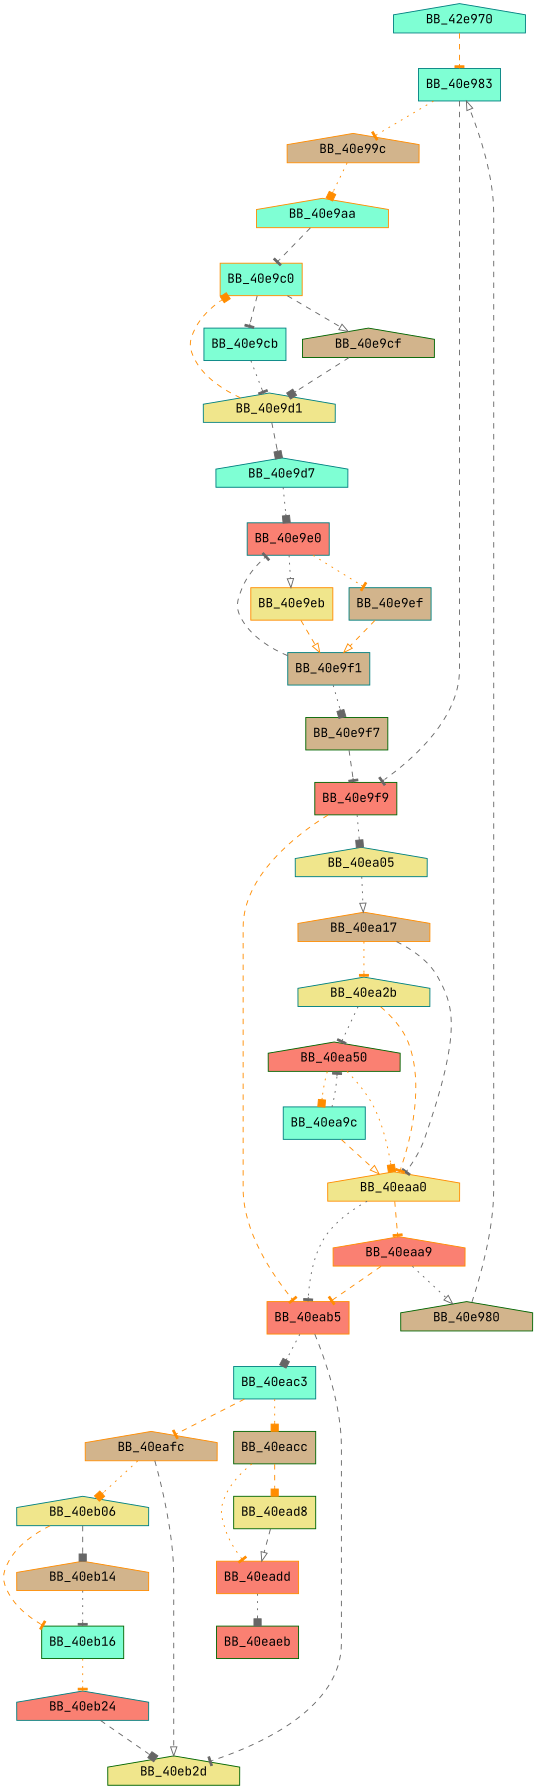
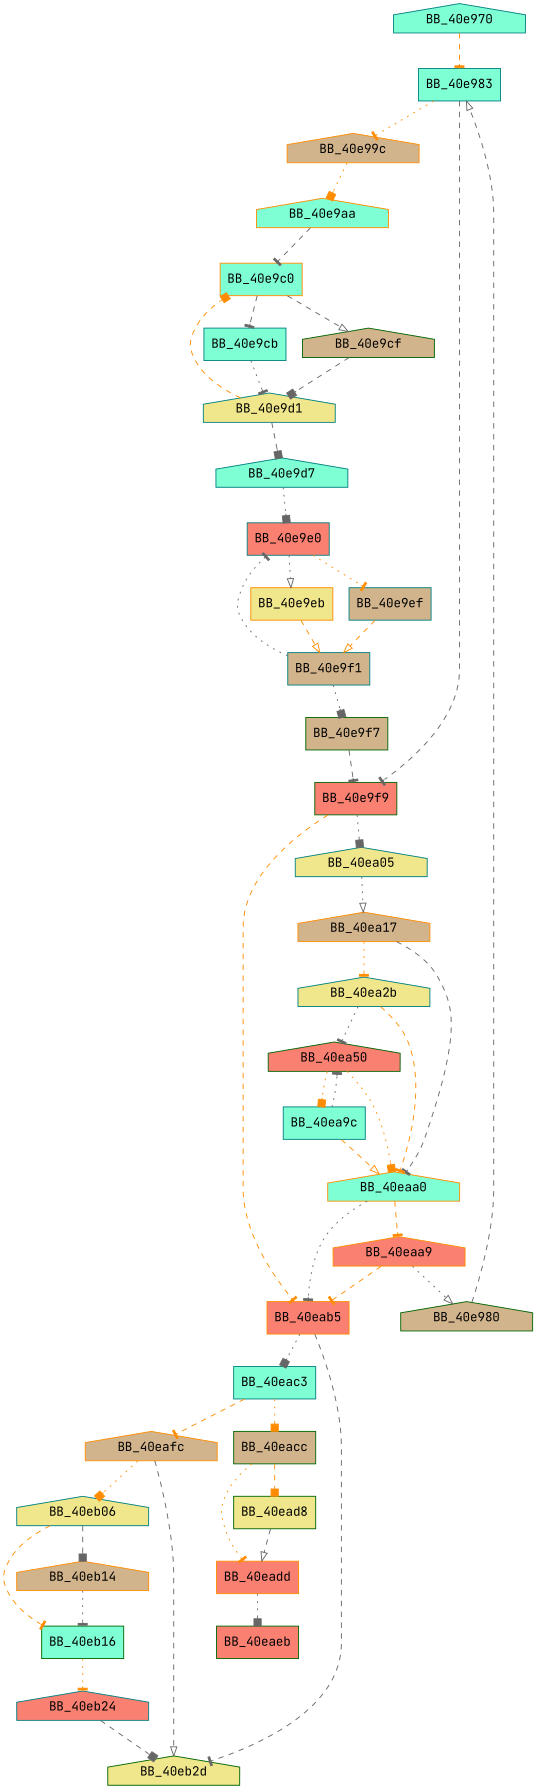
  digraph {
    fontname="JetBrains Mono"
    node [color=teal fillcolor=tan fontname="JetBrains Mono" shape=house style=filled]
    edge [arrowhead=tee color=gray40 fontname="JetBrains Mono" style=dashed]
-   BB_40e970 [fillcolor=aquamarine label=BB_42e970]
+   BB_40e970 [fillcolor=aquamarine]
    BB_40e983 [fillcolor=aquamarine shape=box]
    BB_40e99c [color=darkorange]
    BB_40e9f9 [color=darkgreen fillcolor=salmon shape=box]
    BB_40e9aa [color=darkorange fillcolor=aquamarine]
    BB_40ea05 [fillcolor=khaki]
    BB_40eab5 [color=darkorange fillcolor=salmon shape=box]
    BB_40e980 [color=darkgreen]
    BB_40e9c0 [color=darkorange fillcolor=aquamarine shape=box]
    BB_40ea17 [color=darkorange]
    n11 [fillcolor=aquamarine label=BB_40eac3 shape=box]
    BB_40eb2d [color=darkgreen fillcolor=khaki]
    BB_40e9cb [fillcolor=aquamarine shape=box]
    BB_40e9cf [color=darkgreen]
    BB_40e9d1 [fillcolor=khaki]
    BB_40e9d7 [fillcolor=aquamarine]
    BB_40e9e0 [fillcolor=salmon shape=box]
    BB_40e9eb [color=darkorange fillcolor=khaki shape=box]
    BB_40e9ef [shape=box]
    BB_40e9f1 [shape=box]
    BB_40e9f7 [color=darkgreen shape=box]
    BB_40ea2b [fillcolor=khaki]
-   BB_40eaa0 [color=darkorange fillcolor=khaki]
+   BB_40eaa0 [color=darkorange fillcolor=aquamarine]
    BB_40eacc [color=darkgreen shape=box]
    BB_40eafc [color=darkorange]
    BB_40ea50 [color=darkgreen fillcolor=salmon]
    BB_40eaa9 [color=darkorange fillcolor=salmon]
    BB_40ea9c [fillcolor=aquamarine shape=box]
    BB_40ead8 [color=darkgreen fillcolor=khaki shape=box]
    BB_40eadd [color=darkorange fillcolor=salmon shape=box]
    BB_40eb06 [fillcolor=khaki]
    BB_40eaeb [color=darkgreen fillcolor=salmon shape=box]
    BB_40eb14 [color=darkorange]
    BB_40eb16 [color=darkgreen fillcolor=aquamarine shape=box]
    BB_40eb24 [fillcolor=salmon]
    BB_40e970 -> BB_40e983 [color=darkorange]
    BB_40e983 -> BB_40e99c [color=darkorange style=dotted]
    BB_40e983 -> BB_40e9f9
    BB_40e99c -> BB_40e9aa [arrowhead=box color=darkorange style=dotted]
    BB_40e9f9 -> BB_40ea05 [arrowhead=box style=dotted]
    BB_40e9f9 -> BB_40eab5 [color=darkorange]
    BB_40e9aa -> BB_40e9c0
    BB_40ea05 -> BB_40ea17 [arrowhead=onormal style=dotted]
    BB_40eab5 -> n11 [arrowhead=box style=dotted]
    BB_40eab5 -> BB_40eb2d
    BB_40e980 -> BB_40e983 [arrowhead=onormal]
    BB_40e9c0 -> BB_40e9cb
    BB_40e9c0 -> BB_40e9cf [arrowhead=onormal]
    BB_40ea17 -> BB_40ea2b [color=darkorange style=dotted]
    BB_40ea17 -> BB_40eaa0
    n11 -> BB_40eacc [arrowhead=box color=darkorange style=dotted]
    n11 -> BB_40eafc [color=darkorange]
    BB_40e9cb -> BB_40e9d1 [style=dotted]
    BB_40e9cf -> BB_40e9d1 [arrowhead=box]
    BB_40e9d1 -> BB_40e9c0 [arrowhead=box color=darkorange]
    BB_40e9d1 -> BB_40e9d7 [arrowhead=box]
    BB_40e9d7 -> BB_40e9e0 [arrowhead=box style=dotted]
    BB_40e9e0 -> BB_40e9eb [arrowhead=onormal style=dotted]
    BB_40e9e0 -> BB_40e9ef [color=darkorange style=dotted]
    BB_40e9eb -> BB_40e9f1 [arrowhead=onormal color=darkorange]
    BB_40e9ef -> BB_40e9f1 [arrowhead=onormal color=darkorange]
-   BB_40e9f1 -> BB_40e9e0
+   BB_40e9f1 -> BB_40e9e0 [style=dotted]
    BB_40e9f1 -> BB_40e9f7 [arrowhead=box style=dotted]
    BB_40e9f7 -> BB_40e9f9
    BB_40ea2b -> BB_40eaa0 [color=darkorange]
    BB_40ea2b -> BB_40ea50 [style=dotted]
    BB_40eaa0 -> BB_40eab5 [style=dotted]
    BB_40eaa0 -> BB_40eaa9 [color=darkorange]
    BB_40eacc -> BB_40ead8 [arrowhead=box color=darkorange]
    BB_40eacc -> BB_40eadd [color=darkorange style=dotted]
    BB_40eafc -> BB_40eb2d [arrowhead=onormal]
    BB_40eafc -> BB_40eb06 [arrowhead=box color=darkorange style=dotted]
    BB_40ea50 -> BB_40eaa0 [arrowhead=box color=darkorange style=dotted]
    BB_40ea50 -> BB_40ea9c [arrowhead=box color=darkorange style=dotted]
    BB_40eaa9 -> BB_40eab5 [color=darkorange]
    BB_40eaa9 -> BB_40e980 [arrowhead=onormal style=dotted]
    BB_40ea9c -> BB_40eaa0 [arrowhead=onormal color=darkorange]
    BB_40ea9c -> BB_40ea50 [style=dotted]
    BB_40ead8 -> BB_40eadd [arrowhead=onormal]
    BB_40eadd -> BB_40eaeb [arrowhead=box style=dotted]
    BB_40eb06 -> BB_40eb14 [arrowhead=box]
    BB_40eb06 -> BB_40eb16 [color=darkorange]
    BB_40eb14 -> BB_40eb16 [style=dotted]
    BB_40eb16 -> BB_40eb24 [color=darkorange style=dotted]
    BB_40eb24 -> BB_40eb2d [arrowhead=box]
  }
